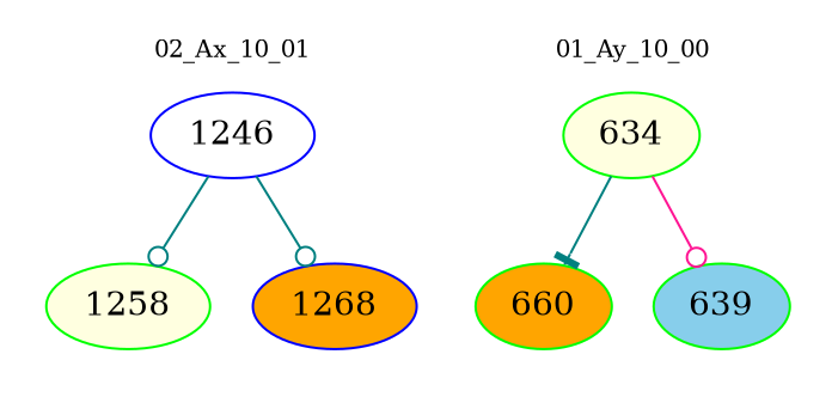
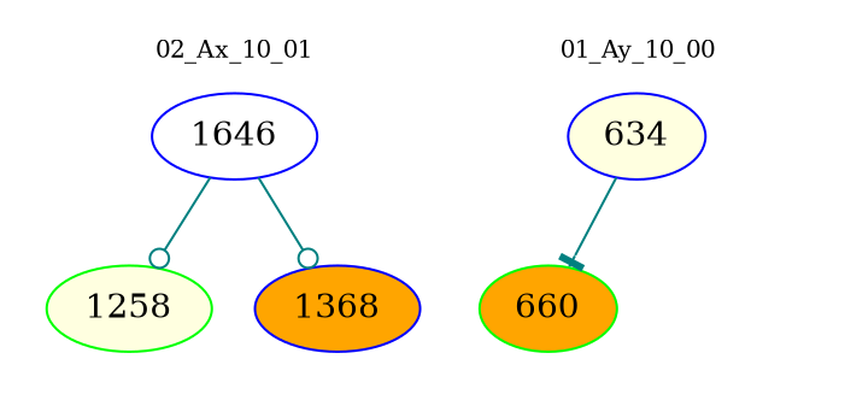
  digraph {
    node [color=blue fillcolor=lightyellow style=filled]
    edge [arrowhead=odot color=teal]
-   n1 [fillcolor=white label=1246]
+   n1 [fillcolor=white label=1646]
    n2 [color=green label=1258]
-   n3 [fillcolor=orange label=1268]
-   n4 [color=green label=634]
+   n3 [fillcolor=orange label=1368]
+   n4 [label=634]
    n5 [color=green fillcolor=orange label=660]
-   n6 [color=green fillcolor=skyblue label=639]
    subgraph cluster_1 {
      color=white
      fontsize=10
      label="02_Ax_10_01"
      n1
      n2
      n3
    }
    subgraph cluster_2 {
      color=white
      fontsize=10
      label="01_Ay_10_00"
      n4
      n5
-     n6
    }
    n1 -> n2
    n1 -> n3
    n4 -> n5 [arrowhead=tee]
-   n4 -> n6 [color=deeppink]
  }
